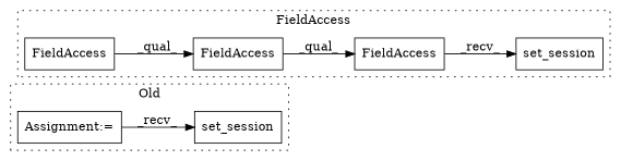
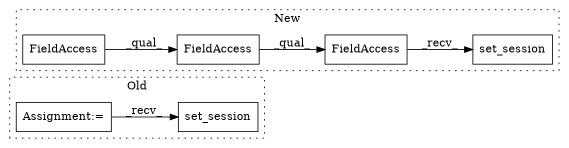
  digraph {
    rankdir=LR
    node [a=22 l="12,1" s=8098 shape=box]
    n1 [a=32 label=set_session s="8630,8646"]
    n2 [a=7 l=1 label="Assignment:=" s=7473]
    n3 [a=32 label=set_session s="8130,8146"]
    n4 [l=31 label=FieldAccess]
    n5 [l=23 label=FieldAccess]
    n6 [l=17 label=FieldAccess]
    subgraph cluster_1 {
      label=Old
      style=dotted
      n1
      n2
    }
    subgraph cluster_2 {
-     label=FieldAccess
+     label=New
      style=dotted
      n3
      n4
      n5
      n6
    }
    n2 -> n1 [label=_recv_]
    n4 -> n3 [label=_recv_]
    n5 -> n4 [label=_qual_]
    n6 -> n5 [label=_qual_]
  }
